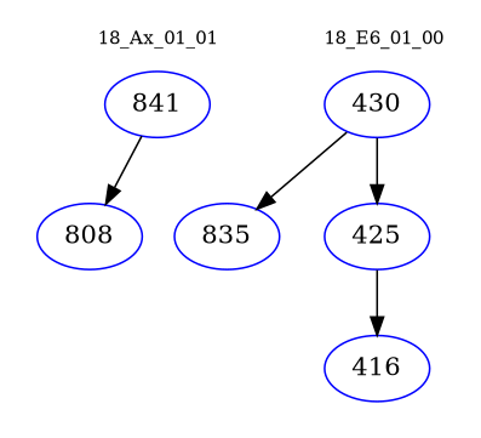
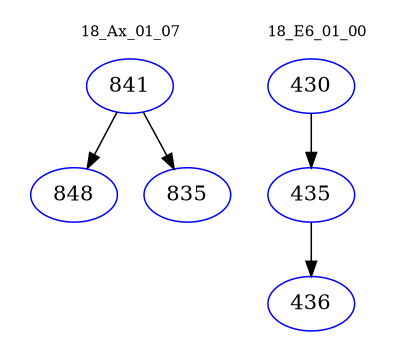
  digraph {
    node [color=blue]
    edge [color=black]
    n1 [label=841]
    n2 [label=835]
-   n3 [label=808]
-   n4 [label=425]
-   n5 [label=416]
+   n3 [label=848]
+   n4 [label=435]
+   n5 [label=436]
    n6 [label=430]
    subgraph cluster_1 {
      color=white
      fontsize=10
-     label="18_Ax_01_01"
+     label="18_Ax_01_07"
      n1
      n2
      n3
    }
    subgraph cluster_2 {
      color=white
      fontsize=10
      label="18_E6_01_00"
      n4
      n5
      n6
    }
-   n6 -> n2
+   n1 -> n2
    n1 -> n3
    n4 -> n5
    n6 -> n4
  }
